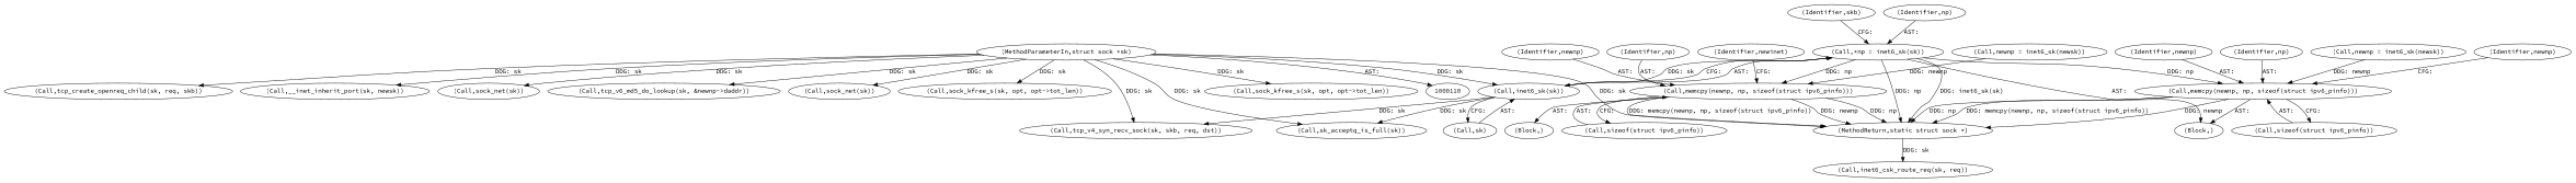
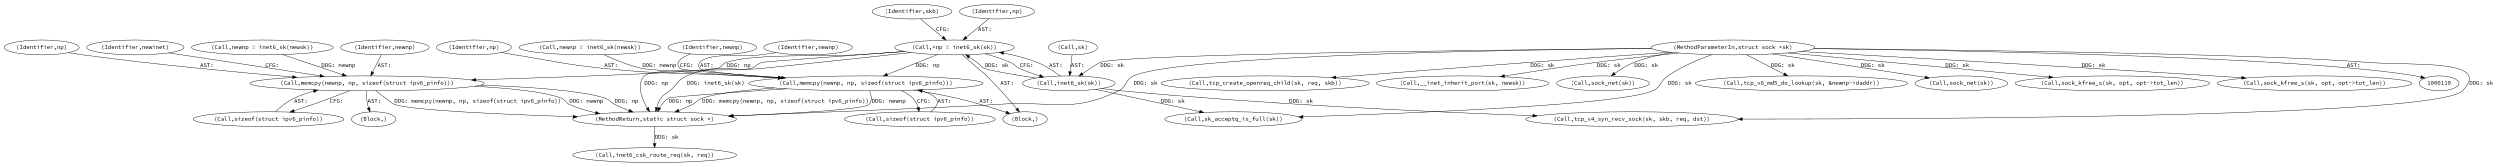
  digraph {
    fontname="Source Code Pro"
    node [fontname="Source Code Pro"]
    edge [fontname="Source Code Pro"]
    n1 [label="(Call,*np = inet6_sk(sk))"]
    n2 [label="(Call,inet6_sk(sk))"]
    n3 [label="(Call,memcpy(newnp, np, sizeof(struct ipv6_pinfo)))"]
    n4 [label="(Call,memcpy(newnp, np, sizeof(struct ipv6_pinfo)))"]
    n5 [label="(MethodReturn,static struct sock *)"]
    n6 [label="(Block,)"]
    n7 [label="(Call,sk)"]
    n8 [label="(Call,sk_acceptq_is_full(sk))"]
    n9 [label="(Call,tcp_v4_syn_recv_sock(sk, skb, req, dst))"]
    n10 [label="(Block,)"]
    n11 [label="(Call,sizeof(struct ipv6_pinfo))"]
    n12 [label="(Call,sizeof(struct ipv6_pinfo))"]
    n13 [label="(Call,inet6_csk_route_req(sk, req))"]
    n14 [label="(MethodParameterIn,struct sock *sk)"]
    n15 [label="(Call,tcp_create_openreq_child(sk, req, skb))"]
    n16 [label="(Call,__inet_inherit_port(sk, newsk))"]
    n17 [label="(Call,sock_net(sk))"]
    n18 [label="(Call,tcp_v6_md5_do_lookup(sk, &newnp->daddr))"]
    n19 [label="(Call,sock_net(sk))"]
    n20 [label="(Call,sock_kfree_s(sk, opt, opt->tot_len))"]
    n21 [label="(Call,sock_kfree_s(sk, opt, opt->tot_len))"]
    1000110
    n23 [label="(Identifier,newnp)"]
    n24 [label="(Identifier,newnp)"]
    n25 [label="(Identifier,np)"]
    n26 [label="(Identifier,np)"]
    n27 [label="(Call,newnp = inet6_sk(newsk))"]
    n28 [label="(Identifier,skb)"]
    n29 [label="(Identifier,np)"]
    n30 [label="(Identifier,newinet)"]
    n31 [label="(Call,newnp = inet6_sk(newsk))"]
    n32 [label="(Identifier,newnp)"]
    n1 -> n2 [label="CFG: "]
    n1 -> n3 [label="DDG: np"]
    n1 -> n4 [label="DDG: np"]
    n1 -> n5 [label="DDG: inet6_sk(sk)"]
    n1 -> n5 [label="DDG: np"]
    n1 -> n6 [label="AST: "]
    n2 -> n1 [label="AST: "]
    n2 -> n1 [label="DDG: sk"]
-   n2 -> n7 [label="CFG: "]
    n2 -> n8 [label="DDG: sk"]
    n2 -> n9 [label="DDG: sk"]
    n3 -> n5 [label="DDG: np"]
    n3 -> n5 [label="DDG: memcpy(newnp, np, sizeof(struct ipv6_pinfo))"]
    n3 -> n5 [label="DDG: newnp"]
    n3 -> n10 [label="AST: "]
    n3 -> n11 [label="CFG: "]
    n4 -> n5 [label="DDG: np"]
    n4 -> n5 [label="DDG: memcpy(newnp, np, sizeof(struct ipv6_pinfo))"]
    n4 -> n5 [label="DDG: newnp"]
    n4 -> n6 [label="AST: "]
    n4 -> n12 [label="CFG: "]
    n5 -> n13 [label="DDG: sk"]
    n7 -> n2 [label="AST: "]
    n11 -> n3 [label="AST: "]
    n12 -> n4 [label="AST: "]
    n14 -> n2 [label="DDG: sk"]
    n14 -> n5 [label="DDG: sk"]
    n14 -> n8 [label="DDG: sk"]
    n14 -> n9 [label="DDG: sk"]
    n14 -> n15 [label="DDG: sk"]
    n14 -> n16 [label="DDG: sk"]
    n14 -> n17 [label="DDG: sk"]
    n14 -> n18 [label="DDG: sk"]
    n14 -> n19 [label="DDG: sk"]
    n14 -> n20 [label="DDG: sk"]
    n14 -> n21 [label="DDG: sk"]
    n14 -> 1000110 [label="AST: "]
    n23 -> n3 [label="AST: "]
    n24 -> n4 [label="AST: "]
    n25 -> n3 [label="AST: "]
    n26 -> n4 [label="AST: "]
    n27 -> n4 [label="DDG: newnp"]
    n28 -> n1 [label="CFG: "]
    n29 -> n1 [label="AST: "]
    n30 -> n3 [label="CFG: "]
    n31 -> n3 [label="DDG: newnp"]
    n32 -> n4 [label="CFG: "]
  }
